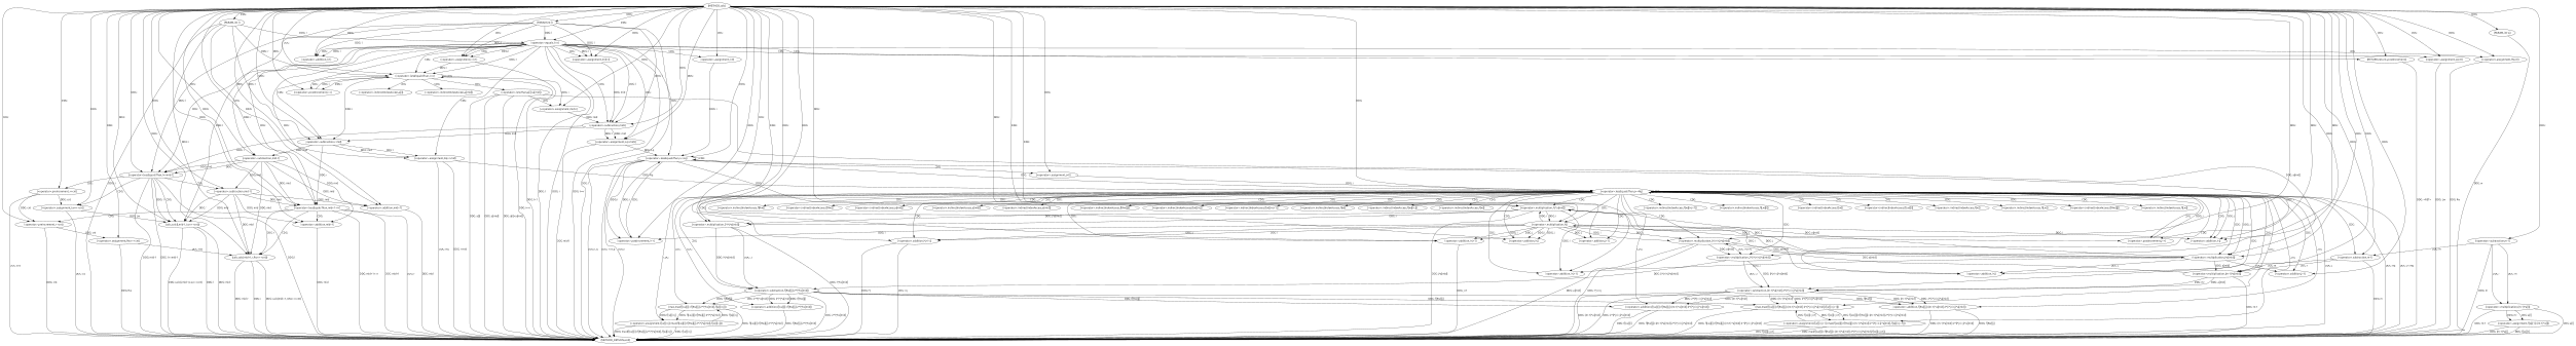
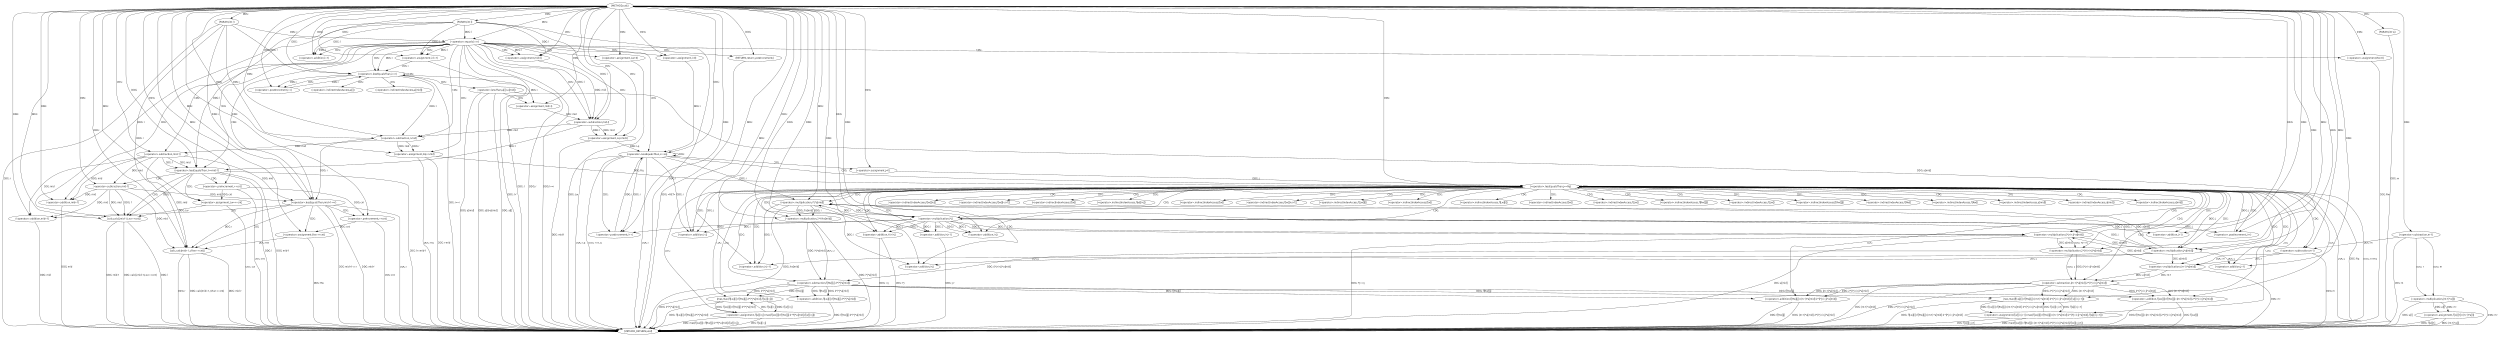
  digraph {
    fontname=Ubuntu
    node [fontname=Ubuntu]
    edge [fontname=Ubuntu]
    n1 [label="(METHOD,calc)"]
    n2 [label="(PARAM,int l)"]
    n3 [label="(PARAM,int r)"]
    n4 [label="(PARAM,int w)"]
    n5 [label="(<operator>.assignment,mid=l)"]
    n6 [label="(<operator>.assignment,Lw=0)"]
    n7 [label="(<operator>.assignment,Rw=0)"]
    n8 [label="(<operator>.assignment,Lq=mid-l)"]
    n9 [label="(<operator>.assignment,Rq=r-mid)"]
    n10 [label="(<operator>.equals,l==r)"]
    n11 [label="(RETURN,return;,postIncrement;)"]
    n12 [label="(<operator>.assignment,i=l+1)"]
    n13 [label="(<operator>.lessEqualsThan,i<=r)"]
    n14 [label="(<operator>.postIncrement,i++)"]
    n15 [label="(<operator>.lessEqualsThan,l<=mid-1)"]
    n16 [label="(calc,calc(l,mid-1,Lw=++cnt))"]
    n17 [label="(<operator>.lessEqualsThan,mid+1<=r)"]
    n18 [label="(calc,calc(mid+1,r,Rw=++cnt))"]
    n19 [label="(<operator>.assignment,i=0)"]
    n20 [label="(<operator>.lessEqualsThan,i<=Lq)"]
    n21 [label="(<operator>.postIncrement,i++)"]
    n22 [label="(<operator>.subtraction,mid-l)"]
    n23 [label="(<operator>.subtraction,r-mid)"]
    n24 [label="(<operator>.subtraction,m-1)"]
    n25 [label="(<operator>.addition,l+1)"]
    n26 [label="(<operator>.assignment,mid=i)"]
    n27 [label="(<operator>.subtraction,mid-1)"]
    n28 [label="(<operator>.subtraction,mid-1)"]
    n29 [label="(<operator>.assignment,Lw=++cnt)"]
    n30 [label="(<operator>.addition,mid+1)"]
    n31 [label="(<operator>.addition,mid+1)"]
    n32 [label="(<operator>.assignment,Rw=++cnt)"]
    n33 [label="(<operator>.assignment,j=0)"]
    n34 [label="(<operator>.lessEqualsThan,j<=Rq)"]
    n35 [label="(<operator>.postIncrement,j++)"]
    n36 [label="(<operator>.preIncrement,++cnt)"]
    n37 [label="(<operator>.preIncrement,++cnt)"]
    n38 [label="(<operator>.addition,i+j)"]
    n39 [label="(<operator>.addition,i+j+1)"]
    n40 [label="(<operator>.addition,i+j)"]
    n41 [label="(<operator>.addition,j+1)"]
    n42 [label="(<operator>.addition,i+j+1)"]
    n43 [label="(<operator>.multiplication,2*i*j*a[mid])"]
    n44 [label="(<operator>.addition,j+1)"]
    n45 [label="(<operator>.multiplication,i*j*a[mid])"]
    n46 [label="(<operator>.multiplication,2*(i*j+i+j)*a[mid])"]
    n47 [label="(<operator>.multiplication,j*a[mid])"]
    n48 [label="(<operator>.subtraction,m-1)"]
    n49 [label="(<operator>.multiplication,(i*j+i+j)*a[mid])"]
    n50 [label="(<operator>.addition,i*j+i+j)"]
    n51 [label="(<operator>.multiplication,i*j)"]
    n52 [label="(<operator>.addition,i+j)"]
    n53 [label="(METHOD_RETURN,void)"]
    n54 [label="(<operator>.lessThan,a[i]<a[mid])"]
    n55 [label="(<operator>.indirectIndexAccess,a[i])"]
    n56 [label="(<operator>.indirectIndexAccess,a[mid])"]
    n57 [label="(<operator>.multiplication,(m-1)*a[l])"]
    n58 [label="(<operator>.assignment,f[w][i+j]=max(f[Lw][i]+f[Rw][j]-2*i*j*a[mid],f[w][i+j]))"]
    n59 [label="(<operator>.assignment,f[w][i+j+1]=max(f[Lw][i]+f[Rw][j]+(m-1)*a[mid]-2*(i*j+i+j)*a[mid],f[w][i+j+1]))"]
    n60 [label="(max,max(f[Lw][i]+f[Rw][j]-2*i*j*a[mid],f[w][i+j]))"]
    n61 [label="(max,max(f[Lw][i]+f[Rw][j]+(m-1)*a[mid]-2*(i*j+i+j)*a[mid],f[w][i+j+1]))"]
    n62 [label="(<operator>.addition,f[Lw][i]+f[Rw][j]-2*i*j*a[mid])"]
    n63 [label="(<operator>.addition,f[Lw][i]+f[Rw][j]+(m-1)*a[mid]-2*(i*j+i+j)*a[mid])"]
    n64 [label="(<operator>.subtraction,f[Rw][j]-2*i*j*a[mid])"]
    n65 [label="(<operator>.addition,f[Rw][j]+(m-1)*a[mid]-2*(i*j+i+j)*a[mid])"]
    n66 [label="(<operator>.subtraction,(m-1)*a[mid]-2*(i*j+i+j)*a[mid])"]
    n67 [label="(<operator>.multiplication,(m-1)*a[mid])"]
    n68 [label="(<operator>.indirectIndexAccess,f[w][i+j])"]
    n69 [label="(<operator>.indirectIndexAccess,f[w][i+j+1])"]
    n70 [label="(<operator>.indirectIndexAccess,f[w])"]
    n71 [label="(<operator>.indirectIndexAccess,f[w][i+j])"]
    n72 [label="(<operator>.indirectIndexAccess,f[w])"]
    n73 [label="(<operator>.indirectIndexAccess,f[w][i+j+1])"]
    n74 [label="(<operator>.indirectIndexAccess,f[Lw][i])"]
    n75 [label="(<operator>.indirectIndexAccess,f[w])"]
    n76 [label="(<operator>.indirectIndexAccess,f[Lw][i])"]
    n77 [label="(<operator>.indirectIndexAccess,f[w])"]
    n78 [label="(<operator>.indirectIndexAccess,f[Lw])"]
    n79 [label="(<operator>.indirectIndexAccess,f[Rw][j])"]
    n80 [label="(<operator>.indirectIndexAccess,f[Lw])"]
    n81 [label="(<operator>.indirectIndexAccess,f[Rw][j])"]
    n82 [label="(<operator>.indirectIndexAccess,f[Rw])"]
    n83 [label="(<operator>.indirectIndexAccess,f[Rw])"]
    n84 [label="(<operator>.indirectIndexAccess,a[mid])"]
    n85 [label="(<operator>.indirectIndexAccess,a[mid])"]
    n86 [label="(<operator>.indirectIndexAccess,a[mid])"]
    n87 [label="(<operator>.assignment,f[w][1]=(m-1)*a[l])"]
    n1 -> n2 [label="DDG: "]
    n1 -> n3 [label="DDG: "]
    n1 -> n4 [label="DDG: "]
    n1 -> n5 [label="DDG: "]
    n1 -> n6 [label="DDG: "]
    n1 -> n7 [label="DDG: "]
    n1 -> n8 [label="DDG: "]
    n1 -> n9 [label="DDG: "]
    n1 -> n10 [label="DDG: "]
    n1 -> n11 [label="DDG: "]
    n1 -> n12 [label="DDG: "]
    n1 -> n13 [label="DDG: "]
    n1 -> n14 [label="DDG: "]
    n1 -> n15 [label="DDG: "]
    n1 -> n16 [label="DDG: "]
    n1 -> n17 [label="DDG: "]
    n1 -> n18 [label="DDG: "]
    n1 -> n19 [label="DDG: "]
    n1 -> n20 [label="DDG: "]
    n1 -> n21 [label="DDG: "]
    n1 -> n22 [label="DDG: "]
    n1 -> n23 [label="DDG: "]
    n1 -> n24 [label="DDG: "]
    n1 -> n25 [label="DDG: "]
    n1 -> n26 [label="DDG: "]
    n1 -> n27 [label="DDG: "]
    n1 -> n28 [label="DDG: "]
    n1 -> n29 [label="DDG: "]
    n1 -> n30 [label="DDG: "]
    n1 -> n31 [label="DDG: "]
    n1 -> n32 [label="DDG: "]
    n1 -> n33 [label="DDG: "]
    n1 -> n34 [label="DDG: "]
    n1 -> n35 [label="DDG: "]
    n1 -> n36 [label="DDG: "]
    n1 -> n37 [label="DDG: "]
    n1 -> n38 [label="DDG: "]
    n1 -> n39 [label="DDG: "]
    n1 -> n40 [label="DDG: "]
    n1 -> n41 [label="DDG: "]
    n1 -> n42 [label="DDG: "]
    n1 -> n43 [label="DDG: "]
    n1 -> n44 [label="DDG: "]
    n1 -> n45 [label="DDG: "]
    n1 -> n46 [label="DDG: "]
    n1 -> n47 [label="DDG: "]
    n1 -> n48 [label="DDG: "]
    n1 -> n49 [label="DDG: "]
    n1 -> n50 [label="DDG: "]
    n1 -> n51 [label="DDG: "]
    n1 -> n52 [label="DDG: "]
    n2 -> n5 [label="DDG: l"]
    n2 -> n10 [label="DDG: l"]
    n2 -> n12 [label="DDG: l"]
    n2 -> n15 [label="DDG: l"]
    n2 -> n16 [label="DDG: l"]
    n2 -> n22 [label="DDG: l"]
    n2 -> n25 [label="DDG: l"]
    n2 -> n53 [label="DDG: l"]
    n3 -> n10 [label="DDG: r"]
    n3 -> n13 [label="DDG: r"]
    n3 -> n17 [label="DDG: r"]
    n3 -> n18 [label="DDG: r"]
    n3 -> n23 [label="DDG: r"]
    n3 -> n53 [label="DDG: r"]
    n4 -> n53 [label="DDG: w"]
    n5 -> n22 [label="DDG: mid"]
    n6 -> n53 [label="DDG: Lw"]
    n7 -> n53 [label="DDG: Rw"]
    n8 -> n20 [label="DDG: Lq"]
    n8 -> n53 [label="DDG: mid-l"]
    n9 -> n34 [label="DDG: Rq"]
    n9 -> n53 [label="DDG: Rq"]
    n9 -> n53 [label="DDG: r-mid"]
    n10 -> n5 [label="DDG: l"]
    n10 -> n5 [label="CDG: "]
    n10 -> n6 [label="CDG: "]
    n10 -> n7 [label="CDG: "]
    n10 -> n8 [label="CDG: "]
    n10 -> n9 [label="CDG: "]
    n10 -> n11 [label="CDG: "]
    n10 -> n12 [label="DDG: l"]
    n10 -> n12 [label="CDG: "]
    n10 -> n13 [label="DDG: r"]
    n10 -> n13 [label="CDG: "]
    n10 -> n15 [label="CDG: "]
    n10 -> n17 [label="CDG: "]
    n10 -> n19 [label="CDG: "]
    n10 -> n20 [label="CDG: "]
    n10 -> n22 [label="DDG: l"]
    n10 -> n22 [label="CDG: "]
    n10 -> n23 [label="CDG: "]
    n10 -> n25 [label="DDG: l"]
    n10 -> n25 [label="CDG: "]
    n10 -> n27 [label="CDG: "]
    n10 -> n30 [label="CDG: "]
    n10 -> n53 [label="DDG: l"]
    n10 -> n53 [label="DDG: r"]
    n10 -> n53 [label="DDG: l==r"]
    n11 -> n53 [label="DDG: <RET>"]
    n12 -> n13 [label="DDG: i"]
    n12 -> n53 [label="DDG: l+1"]
    n13 -> n13 [label="CDG: "]
    n13 -> n14 [label="DDG: i"]
    n13 -> n14 [label="CDG: "]
    n13 -> n23 [label="DDG: r"]
    n13 -> n26 [label="DDG: i"]
    n13 -> n53 [label="DDG: i<=r"]
    n13 -> n54 [label="CDG: "]
    n13 -> n55 [label="CDG: "]
    n13 -> n56 [label="CDG: "]
    n14 -> n13 [label="DDG: i"]
    n15 -> n16 [label="DDG: l"]
    n15 -> n16 [label="CDG: "]
    n15 -> n28 [label="CDG: "]
    n15 -> n29 [label="CDG: "]
    n15 -> n36 [label="CDG: "]
    n15 -> n53 [label="DDG: l"]
    n15 -> n53 [label="DDG: mid-1"]
    n15 -> n53 [label="DDG: l<=mid-1"]
    n16 -> n53 [label="DDG: l"]
    n16 -> n53 [label="DDG: mid-1"]
    n16 -> n53 [label="DDG: calc(l,mid-1,Lw=++cnt)"]
    n17 -> n18 [label="DDG: r"]
    n17 -> n18 [label="CDG: "]
    n17 -> n31 [label="CDG: "]
+   n17 -> n32 [label="CDG: "]
    n17 -> n37 [label="CDG: "]
    n17 -> n53 [label="DDG: mid+1"]
    n17 -> n53 [label="DDG: r"]
    n17 -> n53 [label="DDG: mid+1<=r"]
    n18 -> n53 [label="DDG: mid+1"]
    n18 -> n53 [label="DDG: r"]
    n18 -> n53 [label="DDG: calc(mid+1,r,Rw=++cnt)"]
    n19 -> n20 [label="DDG: i"]
    n20 -> n20 [label="CDG: "]
    n20 -> n21 [label="DDG: i"]
    n20 -> n21 [label="CDG: "]
    n20 -> n33 [label="CDG: "]
    n20 -> n34 [label="CDG: "]
    n20 -> n38 [label="DDG: i"]
    n20 -> n45 [label="DDG: i"]
    n20 -> n53 [label="DDG: i"]
    n20 -> n53 [label="DDG: Lq"]
    n20 -> n53 [label="DDG: i<=Lq"]
    n21 -> n20 [label="DDG: i"]
    n22 -> n8 [label="DDG: mid"]
    n22 -> n8 [label="DDG: l"]
    n22 -> n15 [label="DDG: l"]
    n22 -> n23 [label="DDG: mid"]
    n23 -> n9 [label="DDG: r"]
    n23 -> n9 [label="DDG: mid"]
    n23 -> n17 [label="DDG: r"]
    n23 -> n27 [label="DDG: mid"]
    n24 -> n48 [label="DDG: m"]
    n24 -> n53 [label="DDG: m"]
    n24 -> n57 [label="DDG: 1"]
    n24 -> n57 [label="DDG: m"]
    n26 -> n22 [label="DDG: mid"]
    n27 -> n15 [label="DDG: mid"]
    n27 -> n15 [label="DDG: 1"]
    n27 -> n17 [label="DDG: mid"]
    n27 -> n18 [label="DDG: mid"]
    n27 -> n28 [label="DDG: mid"]
    n27 -> n30 [label="DDG: mid"]
    n27 -> n31 [label="DDG: mid"]
    n28 -> n16 [label="DDG: 1"]
    n28 -> n16 [label="DDG: mid"]
    n28 -> n17 [label="DDG: mid"]
    n28 -> n18 [label="DDG: mid"]
    n28 -> n30 [label="DDG: mid"]
    n28 -> n31 [label="DDG: mid"]
    n29 -> n16 [label="DDG: Lw"]
    n29 -> n53 [label="DDG: Lw"]
    n30 -> n53 [label="DDG: mid"]
    n31 -> n53 [label="DDG: mid"]
    n32 -> n18 [label="DDG: Rw"]
    n32 -> n53 [label="DDG: Rw"]
    n33 -> n34 [label="DDG: j"]
    n34 -> n34 [label="CDG: "]
    n34 -> n35 [label="CDG: "]
    n34 -> n38 [label="DDG: j"]
    n34 -> n38 [label="CDG: "]
    n34 -> n39 [label="CDG: "]
    n34 -> n40 [label="CDG: "]
    n34 -> n41 [label="CDG: "]
    n34 -> n42 [label="CDG: "]
    n34 -> n43 [label="CDG: "]
    n34 -> n44 [label="CDG: "]
    n34 -> n45 [label="CDG: "]
    n34 -> n46 [label="CDG: "]
    n34 -> n47 [label="DDG: j"]
    n34 -> n47 [label="CDG: "]
    n34 -> n48 [label="CDG: "]
    n34 -> n49 [label="CDG: "]
    n34 -> n50 [label="CDG: "]
    n34 -> n51 [label="CDG: "]
    n34 -> n52 [label="CDG: "]
    n34 -> n53 [label="DDG: j"]
    n34 -> n53 [label="DDG: Rq"]
    n34 -> n53 [label="DDG: j<=Rq"]
    n34 -> n58 [label="CDG: "]
    n34 -> n59 [label="CDG: "]
    n34 -> n60 [label="CDG: "]
    n34 -> n61 [label="CDG: "]
    n34 -> n62 [label="CDG: "]
    n34 -> n63 [label="CDG: "]
    n34 -> n64 [label="CDG: "]
    n34 -> n65 [label="CDG: "]
    n34 -> n66 [label="CDG: "]
    n34 -> n67 [label="CDG: "]
    n34 -> n68 [label="CDG: "]
    n34 -> n69 [label="CDG: "]
    n34 -> n70 [label="CDG: "]
    n34 -> n71 [label="CDG: "]
    n34 -> n72 [label="CDG: "]
    n34 -> n73 [label="CDG: "]
    n34 -> n74 [label="CDG: "]
    n34 -> n75 [label="CDG: "]
    n34 -> n76 [label="CDG: "]
    n34 -> n77 [label="CDG: "]
    n34 -> n78 [label="CDG: "]
    n34 -> n79 [label="CDG: "]
    n34 -> n80 [label="CDG: "]
    n34 -> n81 [label="CDG: "]
    n34 -> n82 [label="CDG: "]
    n34 -> n83 [label="CDG: "]
    n34 -> n84 [label="CDG: "]
    n34 -> n85 [label="CDG: "]
    n34 -> n86 [label="CDG: "]
    n35 -> n34 [label="DDG: j"]
    n36 -> n29 [label="DDG: cnt"]
    n36 -> n37 [label="DDG: cnt"]
    n36 -> n53 [label="DDG: cnt"]
    n37 -> n32 [label="DDG: cnt"]
    n37 -> n53 [label="DDG: cnt"]
    n42 -> n53 [label="DDG: j+1"]
    n43 -> n53 [label="DDG: i*j*a[mid]"]
    n43 -> n64 [label="DDG: i*j*a[mid]"]
    n43 -> n64 [label="DDG: 2"]
    n45 -> n39 [label="DDG: i"]
    n45 -> n40 [label="DDG: i"]
    n45 -> n43 [label="DDG: i"]
    n45 -> n43 [label="DDG: j*a[mid]"]
    n45 -> n51 [label="DDG: i"]
    n45 -> n53 [label="DDG: j*a[mid]"]
    n46 -> n64 [label="DDG: (i*j+i+j)*a[mid]"]
    n46 -> n66 [label="DDG: (i*j+i+j)*a[mid]"]
    n46 -> n66 [label="DDG: 2"]
    n47 -> n39 [label="DDG: j"]
    n47 -> n40 [label="DDG: j"]
    n47 -> n41 [label="DDG: j"]
    n47 -> n45 [label="DDG: j"]
    n47 -> n45 [label="DDG: a[mid]"]
    n47 -> n51 [label="DDG: j"]
    n47 -> n67 [label="DDG: a[mid]"]
    n48 -> n53 [label="DDG: m"]
    n48 -> n67 [label="DDG: m"]
    n48 -> n67 [label="DDG: 1"]
    n49 -> n46 [label="DDG: a[mid]"]
    n49 -> n46 [label="DDG: i*j+i+j"]
    n49 -> n47 [label="DDG: a[mid]"]
    n49 -> n53 [label="DDG: i*j+i+j"]
    n49 -> n53 [label="DDG: a[mid]"]
    n50 -> n53 [label="DDG: i*j"]
    n50 -> n53 [label="DDG: i+j"]
    n51 -> n21 [label="DDG: i"]
    n51 -> n35 [label="DDG: j"]
    n51 -> n38 [label="DDG: i"]
    n51 -> n42 [label="DDG: i"]
    n51 -> n42 [label="DDG: j"]
    n51 -> n44 [label="DDG: j"]
    n51 -> n45 [label="DDG: i"]
    n51 -> n49 [label="DDG: i"]
    n51 -> n49 [label="DDG: j"]
    n51 -> n50 [label="DDG: i"]
    n51 -> n50 [label="DDG: j"]
    n51 -> n52 [label="DDG: i"]
    n51 -> n52 [label="DDG: j"]
    n54 -> n26 [label="CDG: "]
    n54 -> n47 [label="DDG: a[mid]"]
    n54 -> n53 [label="DDG: a[i]"]
    n54 -> n53 [label="DDG: a[mid]"]
    n54 -> n53 [label="DDG: a[i]<a[mid]"]
    n57 -> n53 [label="DDG: m-1"]
    n57 -> n53 [label="DDG: a[l]"]
    n57 -> n87 [label="DDG: a[l]"]
    n57 -> n87 [label="DDG: m-1"]
    n58 -> n53 [label="DDG: f[w][i+j]"]
    n58 -> n53 [label="DDG: max(f[Lw][i]+f[Rw][j]-2*i*j*a[mid],f[w][i+j])"]
    n58 -> n60 [label="DDG: f[w][i+j]"]
    n59 -> n53 [label="DDG: f[w][i+j+1]"]
    n59 -> n53 [label="DDG: max(f[Lw][i]+f[Rw][j]+(m-1)*a[mid]-2*(i*j+i+j)*a[mid],f[w][i+j+1])"]
    n59 -> n61 [label="DDG: f[w][i+j+1]"]
    n60 -> n53 [label="DDG: f[Lw][i]+f[Rw][j]-2*i*j*a[mid]"]
    n60 -> n58 [label="DDG: f[w][i+j]"]
    n60 -> n58 [label="DDG: f[Lw][i]+f[Rw][j]-2*i*j*a[mid]"]
    n61 -> n53 [label="DDG: f[Lw][i]+f[Rw][j]+(m-1)*a[mid]-2*(i*j+i+j)*a[mid]"]
    n61 -> n59 [label="DDG: f[w][i+j+1]"]
    n61 -> n59 [label="DDG: f[Lw][i]+f[Rw][j]+(m-1)*a[mid]-2*(i*j+i+j)*a[mid]"]
    n62 -> n53 [label="DDG: f[Rw][j]-2*i*j*a[mid]"]
    n63 -> n53 [label="DDG: f[Lw][i]"]
    n63 -> n53 [label="DDG: f[Rw][j]+(m-1)*a[mid]-2*(i*j+i+j)*a[mid]"]
    n64 -> n53 [label="DDG: 2*i*j*a[mid]"]
    n64 -> n60 [label="DDG: 2*i*j*a[mid]"]
    n64 -> n60 [label="DDG: f[Rw][j]"]
    n64 -> n61 [label="DDG: f[Rw][j]"]
    n64 -> n62 [label="DDG: 2*i*j*a[mid]"]
    n64 -> n62 [label="DDG: f[Rw][j]"]
    n64 -> n63 [label="DDG: f[Rw][j]"]
    n64 -> n65 [label="DDG: f[Rw][j]"]
    n65 -> n53 [label="DDG: f[Rw][j]"]
    n65 -> n53 [label="DDG: (m-1)*a[mid]-2*(i*j+i+j)*a[mid]"]
    n66 -> n53 [label="DDG: (m-1)*a[mid]"]
    n66 -> n53 [label="DDG: 2*(i*j+i+j)*a[mid]"]
    n66 -> n61 [label="DDG: (m-1)*a[mid]"]
    n66 -> n61 [label="DDG: 2*(i*j+i+j)*a[mid]"]
    n66 -> n63 [label="DDG: (m-1)*a[mid]"]
    n66 -> n63 [label="DDG: 2*(i*j+i+j)*a[mid]"]
    n66 -> n65 [label="DDG: (m-1)*a[mid]"]
    n66 -> n65 [label="DDG: 2*(i*j+i+j)*a[mid]"]
    n67 -> n49 [label="DDG: a[mid]"]
    n67 -> n53 [label="DDG: m-1"]
    n67 -> n66 [label="DDG: m-1"]
    n67 -> n66 [label="DDG: a[mid]"]
    n87 -> n53 [label="DDG: f[w][1]"]
    n87 -> n53 [label="DDG: (m-1)*a[l]"]
  }
